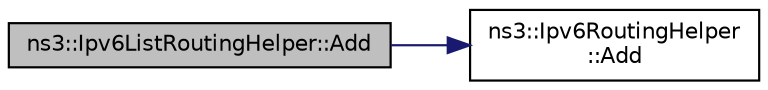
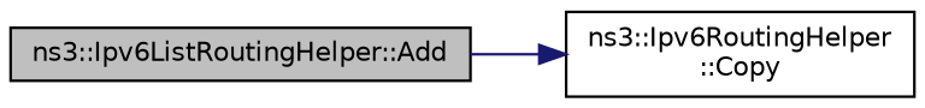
  digraph {
    rankdir=LR
    node [color=black fontname=Helvetica fontsize=10 shape=record style=filled]
    n1 [fillcolor=grey75 fontcolor=black height=0.2 label="ns3::Ipv6ListRoutingHelper::Add" width=0.4]
-   n2 [fillcolor=white height=0.2 label="ns3::Ipv6RoutingHelper\l::Add" width=0.4]
+   n2 [fillcolor=white height=0.2 label="ns3::Ipv6RoutingHelper\l::Copy" width=0.4]
    n1 -> n2 [color=midnightblue fontname=Helvetica fontsize=10 labelfontname=Helvetica labelfontsize=10 style=solid]
  }
